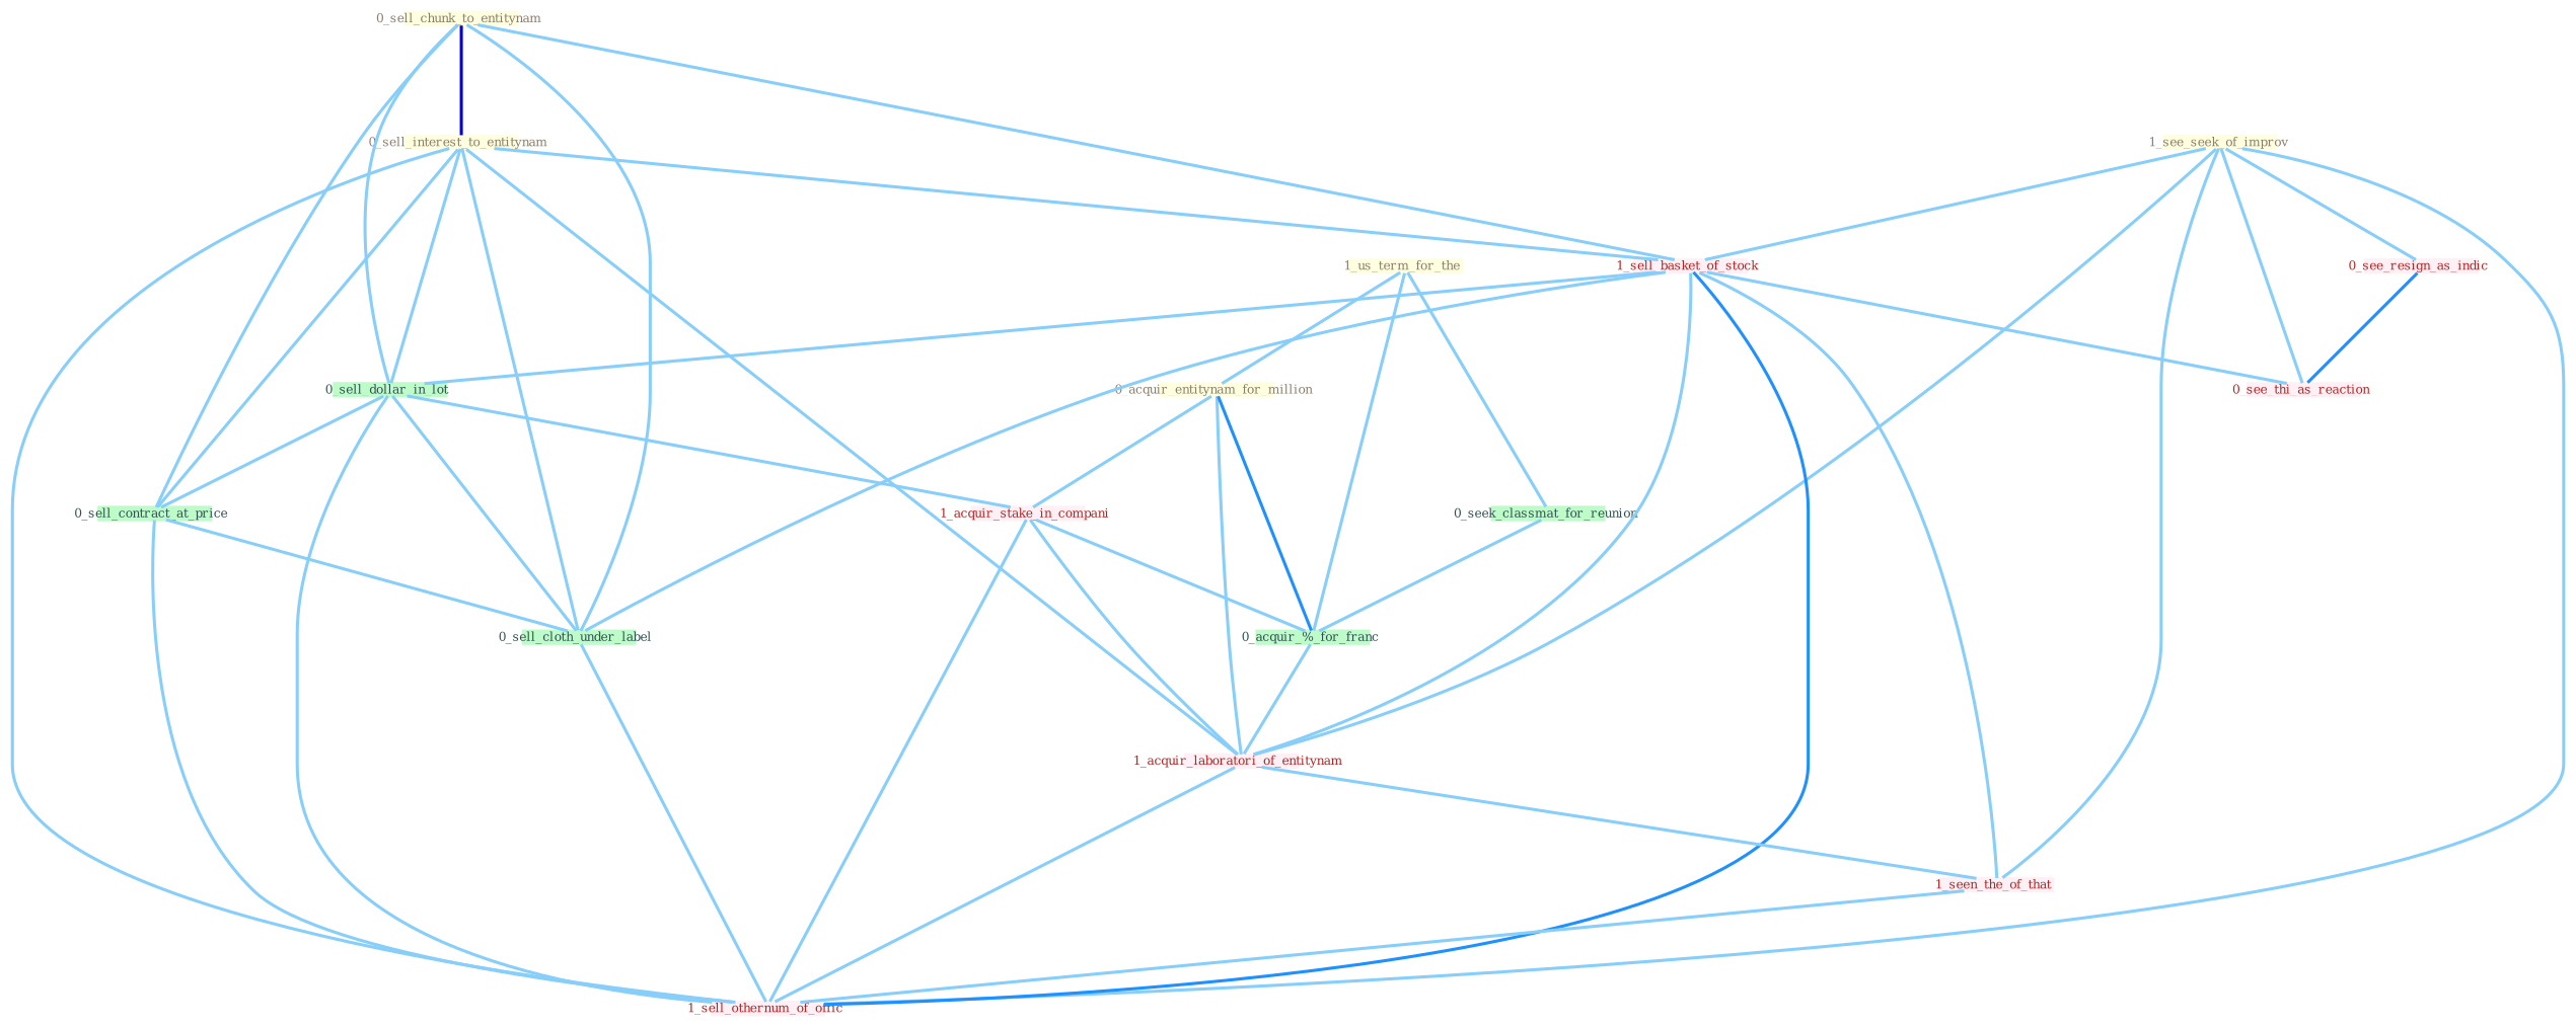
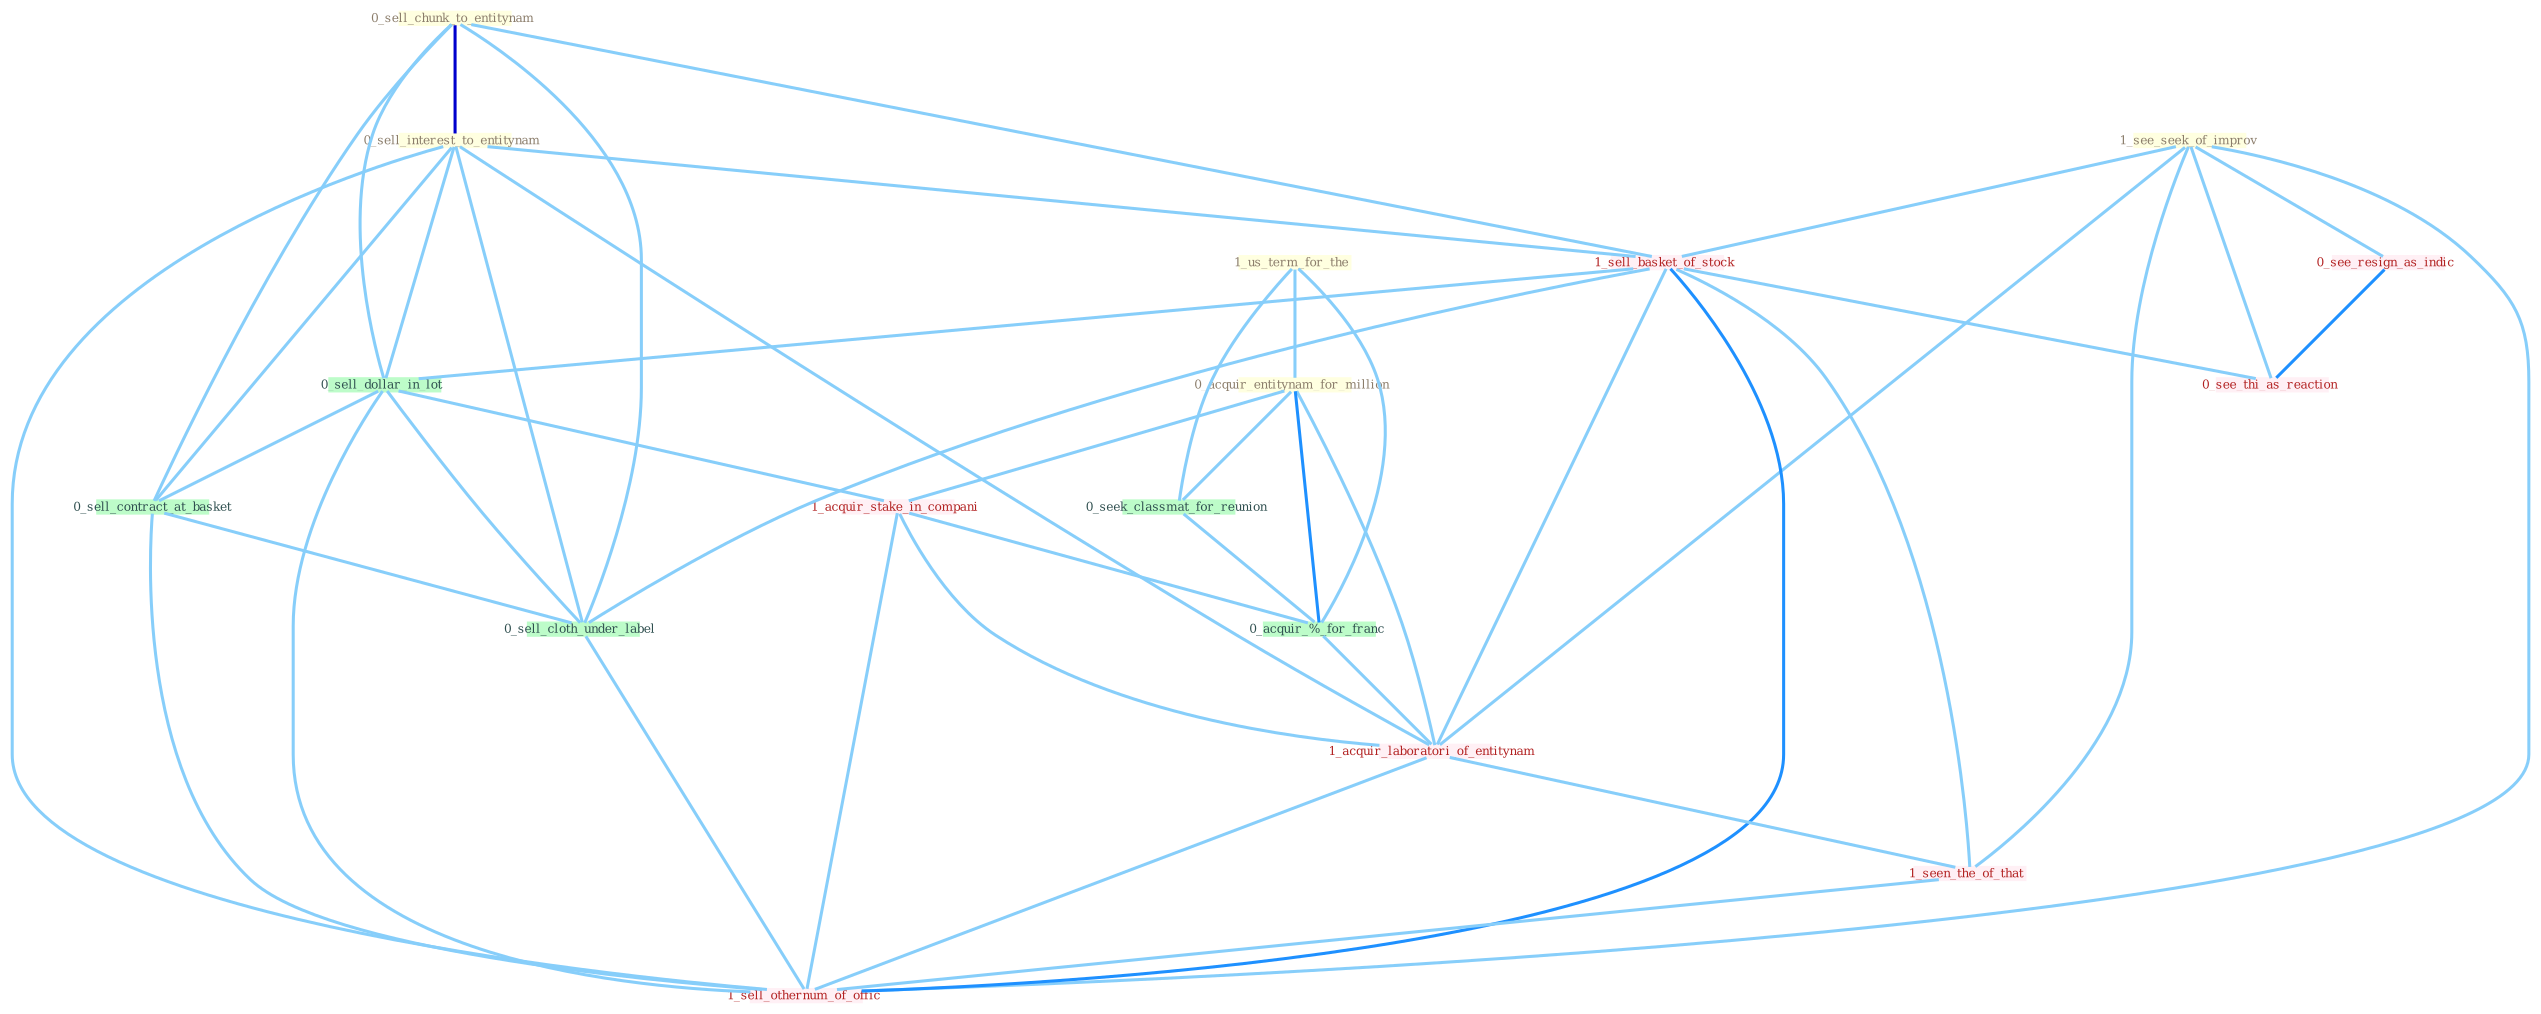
  graph {
    node [color="#fff0f5" fixedsize=true fontcolor="#b22222" fontsize=4 shape=polygon style=filled]
    edge [color="#87cefa" w=1]
    "1_us_term_for_the " [color="#ffffe0" fontcolor="#8b7d6b" height=.06 width=.5]
    "0_acquir_entitynam_for_million " [color="#ffffe0" fontcolor="#8b7d6b" height=.06 width=.5]
    "0_sell_chunk_to_entitynam " [color="#ffffe0" fontcolor="#8b7d6b" height=.06 width=.5]
    n4 [color="#ffffe0" fontcolor="#8b7d6b" height=.06 label="1_see_seek_of_improv" width=.5]
    "0_sell_interest_to_entitynam " [color="#ffffe0" fontcolor="#8b7d6b" height=.06 width=.5]
    "1_sell_basket_of_stock " [height=.06 width=.5]
    "0_see_resign_as_indic " [height=.06 width=.5]
    "1_acquir_stake_in_compani " [height=.06 width=.5]
    "1_acquir_laboratori_of_entitynam " [height=.06 width=.5]
    "1_seen_the_of_that " [height=.06 width=.5]
    "1_sell_othernum_of_offic " [height=.06 width=.5]
    "0_see_thi_as_reaction " [height=.06 width=.5]
    "0_seek_classmat_for_reunion " [color="#BDFCC9" fontcolor="#2f4f4f" height=.06 width=.5]
    "0_acquir_%_for_franc " [color="#BDFCC9" fontcolor="#2f4f4f" height=.06 width=.5]
    "0_sell_dollar_in_lot " [color="#BDFCC9" fontcolor="#2f4f4f" height=.06 width=.5]
-   "0_sell_contract_at_price " [color="#BDFCC9" fontcolor="#2f4f4f" height=.06 width=.5]
+   "0_sell_contract_at_price " [color="#BDFCC9" fontcolor="#2f4f4f" height=.06 width=.5 label="0_sell_contract_at_basket"]
    "0_sell_cloth_under_label " [color="#BDFCC9" fontcolor="#2f4f4f" height=.06 width=.5]
    subgraph sub_1 {
      "1_us_term_for_the "
      "0_acquir_entitynam_for_million "
      "0_sell_chunk_to_entitynam "
      n4
      "0_sell_interest_to_entitynam "
    }
    subgraph sub_2 {
      "1_sell_basket_of_stock "
      "0_see_resign_as_indic "
      "1_acquir_stake_in_compani "
      "1_acquir_laboratori_of_entitynam "
      "1_seen_the_of_that "
      "1_sell_othernum_of_offic "
      "0_see_thi_as_reaction "
    }
    "1_us_term_for_the " -- "0_acquir_entitynam_for_million "
    "1_us_term_for_the " -- "0_seek_classmat_for_reunion "
    "1_us_term_for_the " -- "0_acquir_%_for_franc "
    "0_acquir_entitynam_for_million " -- "1_acquir_stake_in_compani "
    "0_acquir_entitynam_for_million " -- "1_acquir_laboratori_of_entitynam "
+   "0_acquir_entitynam_for_million " -- "0_seek_classmat_for_reunion "
    "0_acquir_entitynam_for_million " -- "0_acquir_%_for_franc " [color="#1e90ff" w=2]
    "0_sell_chunk_to_entitynam " -- "0_sell_interest_to_entitynam " [color="#0000cd" w=3]
    "0_sell_chunk_to_entitynam " -- "1_sell_basket_of_stock "
    "0_sell_chunk_to_entitynam " -- "0_sell_dollar_in_lot "
    "0_sell_chunk_to_entitynam " -- "0_sell_contract_at_price "
    "0_sell_chunk_to_entitynam " -- "0_sell_cloth_under_label "
    n4 -- "1_sell_basket_of_stock "
    n4 -- "0_see_resign_as_indic "
    n4 -- "1_acquir_laboratori_of_entitynam "
    n4 -- "1_seen_the_of_that "
    n4 -- "1_sell_othernum_of_offic "
    n4 -- "0_see_thi_as_reaction "
    "0_sell_interest_to_entitynam " -- "1_sell_basket_of_stock "
    "0_sell_interest_to_entitynam " -- "1_acquir_laboratori_of_entitynam "
    "0_sell_interest_to_entitynam " -- "1_sell_othernum_of_offic "
    "0_sell_interest_to_entitynam " -- "0_sell_dollar_in_lot "
    "0_sell_interest_to_entitynam " -- "0_sell_contract_at_price "
    "0_sell_interest_to_entitynam " -- "0_sell_cloth_under_label "
    "1_sell_basket_of_stock " -- "1_acquir_laboratori_of_entitynam "
    "1_sell_basket_of_stock " -- "1_seen_the_of_that "
    "1_sell_basket_of_stock " -- "1_sell_othernum_of_offic " [color="#1e90ff" w=2]
    "1_sell_basket_of_stock " -- "0_see_thi_as_reaction "
    "1_sell_basket_of_stock " -- "0_sell_dollar_in_lot "
    "1_sell_basket_of_stock " -- "0_sell_cloth_under_label "
    "0_see_resign_as_indic " -- "0_see_thi_as_reaction " [color="#1e90ff" w=2]
    "1_acquir_stake_in_compani " -- "1_acquir_laboratori_of_entitynam "
    "1_acquir_stake_in_compani " -- "1_sell_othernum_of_offic "
    "1_acquir_stake_in_compani " -- "0_acquir_%_for_franc "
    "1_acquir_laboratori_of_entitynam " -- "1_seen_the_of_that "
    "1_acquir_laboratori_of_entitynam " -- "1_sell_othernum_of_offic "
    "1_seen_the_of_that " -- "1_sell_othernum_of_offic "
    "0_seek_classmat_for_reunion " -- "0_acquir_%_for_franc "
    "0_acquir_%_for_franc " -- "1_acquir_laboratori_of_entitynam "
    "0_sell_dollar_in_lot " -- "1_acquir_stake_in_compani "
    "0_sell_dollar_in_lot " -- "1_sell_othernum_of_offic "
    "0_sell_dollar_in_lot " -- "0_sell_contract_at_price "
    "0_sell_dollar_in_lot " -- "0_sell_cloth_under_label "
    "0_sell_contract_at_price " -- "1_sell_othernum_of_offic "
    "0_sell_contract_at_price " -- "0_sell_cloth_under_label "
    "0_sell_cloth_under_label " -- "1_sell_othernum_of_offic "
  }
